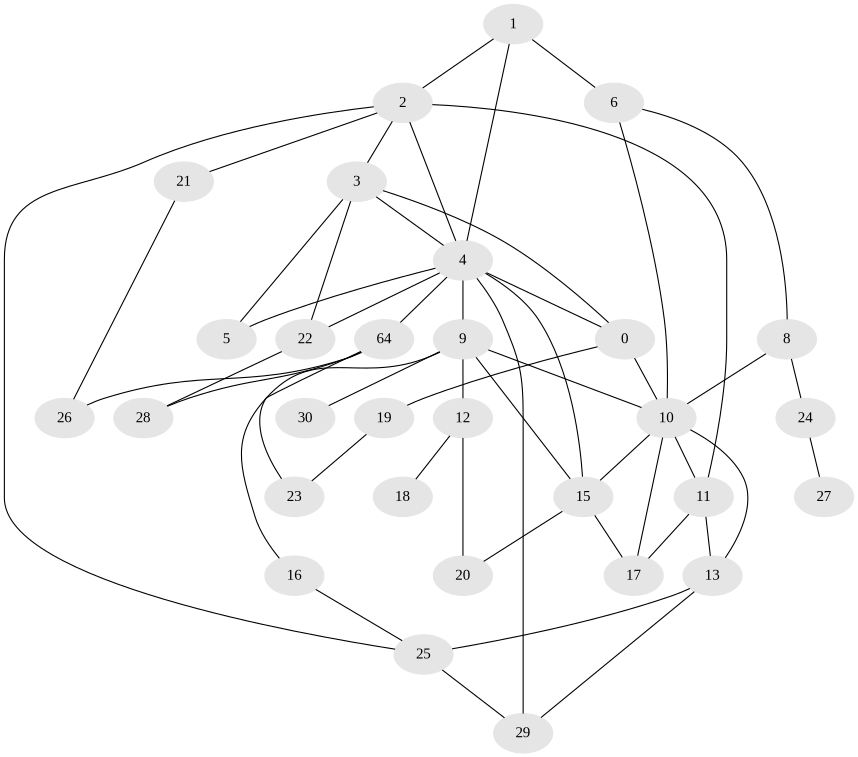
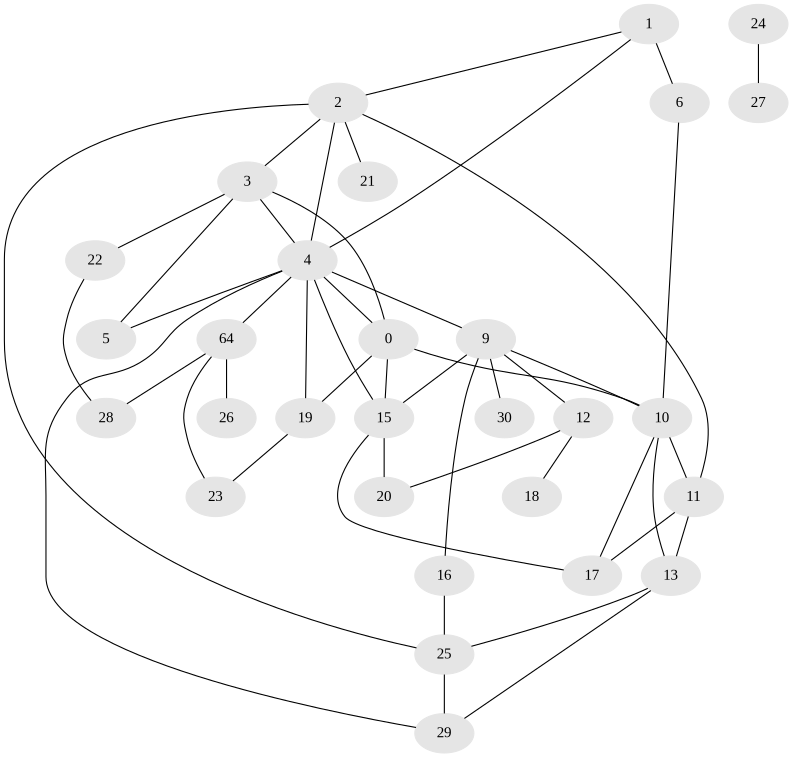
  graph {
    fontname="Liberation Serif"
    node [color=gray90 fontname="Liberation Serif" style=filled]
    edge [fontname="Liberation Serif" weight=1.0]
    1
    2
    4
    6
    3
    11
    21
    25
    5
    n10 [label=0]
    22
    9
    n13 [label=64]
    15
    29
-   8
    10
    13
    17
    26
    19
    28
    12
    16
    30
    23
    20
    24
    27
    18
    1 -- 2
    1 -- 4
    1 -- 6 [weight=2.0]
    2 -- 4
    2 -- 3
    2 -- 11
    2 -- 21
    2 -- 25
    4 -- 5
    4 -- n10 [weight=2.0]
-   4 -- 22
+   4 -- 19
    4 -- 9
    4 -- n13
    4 -- 15
    4 -- 29
-   6 -- 8
    6 -- 10
    3 -- 4
    3 -- 5 [weight=2.0]
    3 -- n10
    3 -- 22
    11 -- 13 [weight=2.0]
    11 -- 17 [weight=2.0]
-   21 -- 26
    25 -- 29
    n10 -- 10
    n10 -- 19
    22 -- 28
    9 -- 15
    9 -- 10
    9 -- 12
    9 -- 16
    9 -- 30
    n13 -- 26
    n13 -- 28
    n13 -- 23
    15 -- 17
    15 -- 20
-   8 -- 10 [weight=2.0]
-   8 -- 24
    10 -- 11 [weight=2.0]
-   10 -- 15 [weight=2.0]
+   n10 -- 15 [weight=2.0]
    10 -- 13
    10 -- 17 [weight=2.0]
    13 -- 25
    13 -- 29
    19 -- 23
    12 -- 20
    12 -- 18
    16 -- 25
    24 -- 27
  }
